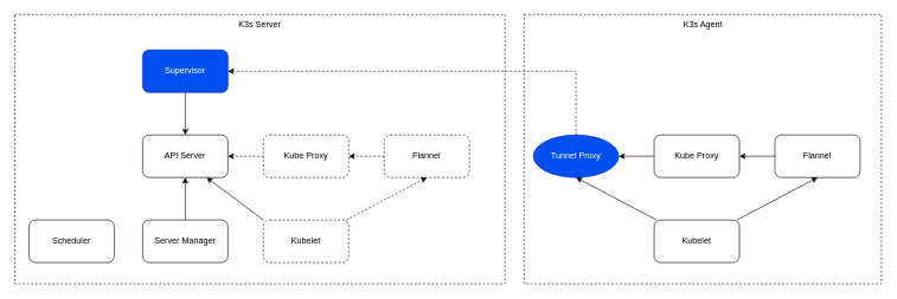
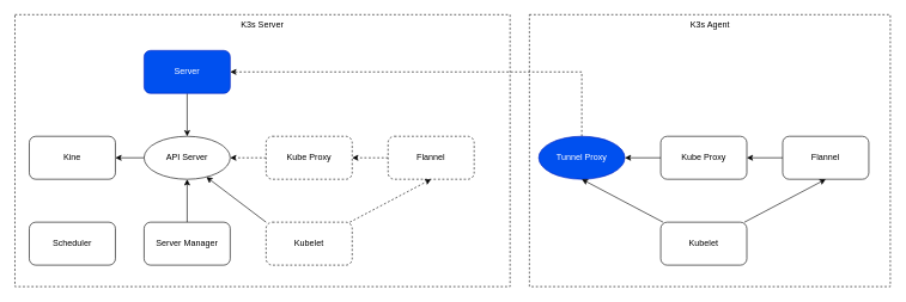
  <mxCell id="0" />
  <mxCell id="1" parent="0" />
  <mxCell id="2" value="" style="rounded=0;whiteSpace=wrap;html=1;dashed=1;" parent="1" vertex="1"><mxGeometry x="737" y="20" width="503" height="380" as="geometry" /></mxCell>
  <mxCell id="3" value="" style="rounded=0;whiteSpace=wrap;html=1;dashed=1;" parent="1" vertex="1"><mxGeometry x="20" y="20" width="690" height="380" as="geometry" /></mxCell>
  <mxCell id="4" style="edgeStyle=orthogonalEdgeStyle;rounded=0;orthogonalLoop=1;jettySize=auto;html=1;endArrow=classic;endFill=1;" parent="1" source="5" target="9" edge="1"><mxGeometry relative="1" as="geometry" /></mxCell>
- <mxCell id="5" value="Supervisor" style="rounded=1;whiteSpace=wrap;html=1;fillColor=#0050ef;fontColor=#ffffff;strokeColor=#001DBC;" parent="1" vertex="1"><mxGeometry x="200" y="70" width="120" height="60" as="geometry" /></mxCell>
+ <mxCell id="5" value="Server" style="rounded=1;whiteSpace=wrap;html=1;fillColor=#0050ef;fontColor=#ffffff;strokeColor=#001DBC;" parent="1" vertex="1"><mxGeometry x="200" y="70" width="120" height="60" as="geometry" /></mxCell>
+ <mxCell id="6" style="edgeStyle=orthogonalEdgeStyle;rounded=0;orthogonalLoop=1;jettySize=auto;html=1;entryX=1;entryY=0.5;entryDx=0;entryDy=0;endArrow=classic;endFill=1;" parent="1" source="9" target="10" edge="1"><mxGeometry relative="1" as="geometry" /></mxCell>
  <mxCell id="7" style="edgeStyle=none;rounded=0;orthogonalLoop=1;jettySize=auto;html=1;entryX=0.5;entryY=0;entryDx=0;entryDy=0;endArrow=none;endFill=0;startArrow=classic;startFill=1;" parent="1" source="9" target="16" edge="1"><mxGeometry relative="1" as="geometry" /></mxCell>
  <mxCell id="8" style="edgeStyle=none;rounded=0;orthogonalLoop=1;jettySize=auto;html=1;exitX=0.75;exitY=1;exitDx=0;exitDy=0;entryX=0;entryY=0;entryDx=0;entryDy=0;endArrow=none;endFill=0;startArrow=classic;startFill=1;" parent="1" source="9" target="18" edge="1"><mxGeometry relative="1" as="geometry" /></mxCell>
- <mxCell id="9" value="API Server" style="rounded=1;whiteSpace=wrap;html=1;" parent="1" vertex="1"><mxGeometry x="200" y="190" width="120" height="60" as="geometry" /></mxCell>
+ <mxCell id="9" value="API Server" style="ellipse;whiteSpace=wrap;html=1;" parent="1" vertex="1"><mxGeometry x="200" y="190" width="120" height="60" as="geometry" /></mxCell>
+ <mxCell id="10" value="Kine" style="rounded=1;whiteSpace=wrap;html=1;" parent="1" vertex="1"><mxGeometry x="40" y="190" width="120" height="60" as="geometry" /></mxCell>
  <mxCell id="11" style="edgeStyle=none;rounded=0;orthogonalLoop=1;jettySize=auto;html=1;entryX=1;entryY=0.5;entryDx=0;entryDy=0;endArrow=classic;endFill=1;dashed=1;" parent="1" source="12" target="9" edge="1"><mxGeometry relative="1" as="geometry" /></mxCell>
  <mxCell id="12" value="Kube Proxy" style="rounded=1;whiteSpace=wrap;html=1;dashed=1;" parent="1" vertex="1"><mxGeometry x="370" y="190" width="120" height="60" as="geometry" /></mxCell>
  <mxCell id="13" style="edgeStyle=none;rounded=0;orthogonalLoop=1;jettySize=auto;html=1;entryX=1;entryY=0.5;entryDx=0;entryDy=0;endArrow=classic;endFill=1;dashed=1;" parent="1" source="14" target="12" edge="1"><mxGeometry relative="1" as="geometry" /></mxCell>
  <mxCell id="14" value="Flannel" style="rounded=1;whiteSpace=wrap;html=1;dashed=1;" parent="1" vertex="1"><mxGeometry x="540" y="190" width="120" height="60" as="geometry" /></mxCell>
  <mxCell id="15" value="Scheduler" style="rounded=1;whiteSpace=wrap;html=1;" parent="1" vertex="1"><mxGeometry x="40" y="310" width="120" height="60" as="geometry" /></mxCell>
  <mxCell id="16" value="Server Manager" style="rounded=1;whiteSpace=wrap;html=1;" parent="1" vertex="1"><mxGeometry x="200" y="310" width="120" height="60" as="geometry" /></mxCell>
  <mxCell id="17" style="edgeStyle=none;rounded=0;orthogonalLoop=1;jettySize=auto;html=1;entryX=0.5;entryY=1;entryDx=0;entryDy=0;endArrow=classic;endFill=1;startArrow=none;startFill=0;dashed=1;" parent="1" source="18" target="14" edge="1"><mxGeometry relative="1" as="geometry" /></mxCell>
  <mxCell id="18" value="Kubelet" style="rounded=1;whiteSpace=wrap;html=1;dashed=1;" parent="1" vertex="1"><mxGeometry x="370" y="310" width="120" height="60" as="geometry" /></mxCell>
  <mxCell id="19" style="edgeStyle=orthogonalEdgeStyle;rounded=0;orthogonalLoop=1;jettySize=auto;html=1;entryX=1;entryY=0.5;entryDx=0;entryDy=0;startArrow=none;startFill=0;endArrow=classic;endFill=1;dashed=1;" parent="1" source="20" target="5" edge="1"><mxGeometry relative="1" as="geometry"><Array as="points"><mxPoint x="810" y="100" /></Array></mxGeometry></mxCell>
  <mxCell id="20" value="Tunnel Proxy" style="ellipse;whiteSpace=wrap;html=1;fillColor=#0050ef;fontColor=#ffffff;strokeColor=#001DBC;" parent="1" vertex="1"><mxGeometry x="750" y="190" width="120" height="60" as="geometry" /></mxCell>
  <mxCell id="21" style="edgeStyle=none;rounded=0;orthogonalLoop=1;jettySize=auto;html=1;entryX=1;entryY=0.5;entryDx=0;entryDy=0;startArrow=none;startFill=0;endArrow=classic;endFill=1;" parent="1" source="22" target="20" edge="1"><mxGeometry relative="1" as="geometry" /></mxCell>
  <mxCell id="22" value="Kube Proxy" style="rounded=1;whiteSpace=wrap;html=1;" parent="1" vertex="1"><mxGeometry x="920" y="190" width="120" height="60" as="geometry" /></mxCell>
  <mxCell id="23" style="edgeStyle=none;rounded=0;orthogonalLoop=1;jettySize=auto;html=1;entryX=1;entryY=0.5;entryDx=0;entryDy=0;startArrow=none;startFill=0;endArrow=classic;endFill=1;" parent="1" source="24" target="22" edge="1"><mxGeometry relative="1" as="geometry" /></mxCell>
  <mxCell id="24" value="Flannel" style="rounded=1;whiteSpace=wrap;html=1;" parent="1" vertex="1"><mxGeometry x="1090" y="190" width="120" height="60" as="geometry" /></mxCell>
  <mxCell id="25" style="edgeStyle=none;rounded=0;orthogonalLoop=1;jettySize=auto;html=1;entryX=0.5;entryY=1;entryDx=0;entryDy=0;startArrow=none;startFill=0;endArrow=classic;endFill=1;" parent="1" source="27" target="20" edge="1"><mxGeometry relative="1" as="geometry" /></mxCell>
  <mxCell id="26" style="edgeStyle=none;rounded=0;orthogonalLoop=1;jettySize=auto;html=1;entryX=0.5;entryY=1;entryDx=0;entryDy=0;startArrow=none;startFill=0;endArrow=classic;endFill=1;" parent="1" source="27" target="24" edge="1"><mxGeometry relative="1" as="geometry" /></mxCell>
  <mxCell id="27" value="Kubelet" style="rounded=1;whiteSpace=wrap;html=1;" parent="1" vertex="1"><mxGeometry x="920" y="310" width="120" height="60" as="geometry" /></mxCell>
  <mxCell id="28" value="K3s Server" style="text;html=1;strokeColor=none;fillColor=none;align=center;verticalAlign=middle;whiteSpace=wrap;rounded=0;dashed=1;" parent="1" vertex="1"><mxGeometry x="330" y="20" width="70" height="30" as="geometry" /></mxCell>
  <mxCell id="29" value="K3s Agent" style="text;html=1;strokeColor=none;fillColor=none;align=center;verticalAlign=middle;whiteSpace=wrap;rounded=0;dashed=1;" parent="1" vertex="1"><mxGeometry x="959" y="20" width="60" height="30" as="geometry" /></mxCell>
